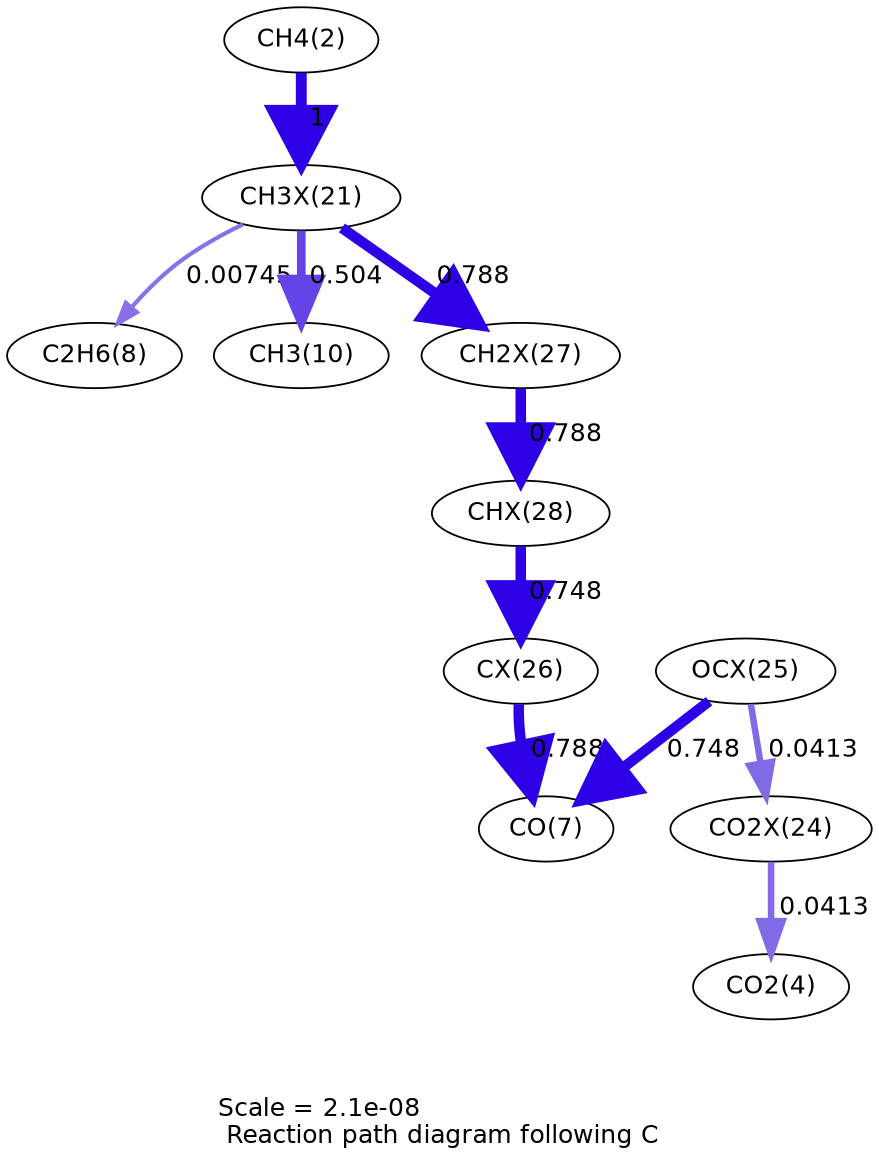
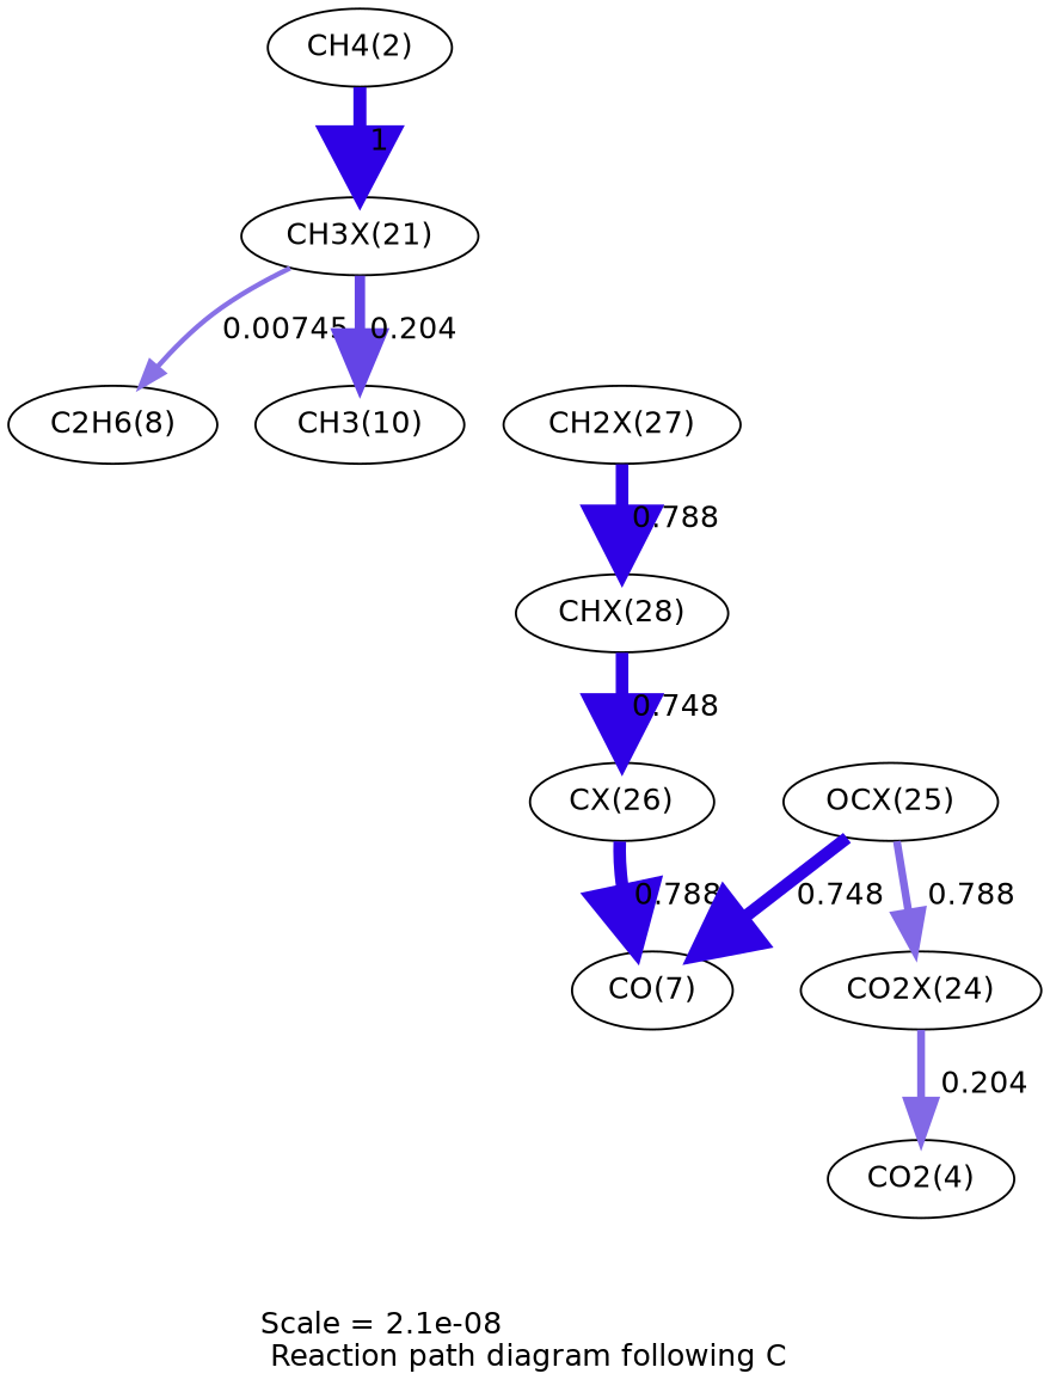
  digraph {
    fontname=Helvetica
    label="Scale = 2.1e-08\l Reaction path diagram following C"
    node [fontname=Helvetica]
    edge [arrowsize=2.91 color="0.7, 1.29, 0.9" fontname=Helvetica penwidth=5.82]
    n1 [label="CH4(2)"]
    n2 [label="CH3X(21)"]
    n3 [label="C2H6(8)"]
    n4 [label="CH3(10)"]
    n5 [label="CH2X(27)"]
    n6 [label="CHX(28)"]
    n7 [label="CX(26)"]
    n8 [label="CO(7)"]
    n9 [label="OCX(25)"]
    n10 [label="CO2X(24)"]
    n11 [label="CO2(4)"]
    n1 -> n2 [arrowsize=3 color="0.7, 1.5, 0.9" label=" 1" penwidth=6]
    n2 -> n3 [arrowsize=1.15 color="0.7, 0.507, 0.9" label=" 0.00745" penwidth=2.3]
-   n2 -> n4 [arrowsize=2.4 color="0.7, 0.704, 0.9" label=" 0.504" penwidth=4.8]
-   n2 -> n5 [label=" 0.788"]
+   n2 -> n4 [arrowsize=2.4 color="0.7, 0.704, 0.9" label=" 0.204" penwidth=4.8]
    n5 -> n6 [label=" 0.788"]
    n6 -> n7 [label=" 0.748"]
    n7 -> n8 [label=" 0.788"]
    n9 -> n8 [arrowsize=2.89 color="0.7, 1.25, 0.9" label=" 0.748" penwidth=5.78]
-   n9 -> n10 [arrowsize=1.8 color="0.7, 0.541, 0.9" label=" 0.0413" penwidth=3.59]
-   n10 -> n11 [arrowsize=1.8 color="0.7, 0.541, 0.9" label=" 0.0413" penwidth=3.59]
+   n9 -> n10 [arrowsize=1.8 color="0.7, 0.541, 0.9" label=" 0.788" penwidth=3.59]
+   n10 -> n11 [arrowsize=1.8 color="0.7, 0.541, 0.9" label=" 0.204" penwidth=3.59]
  }
